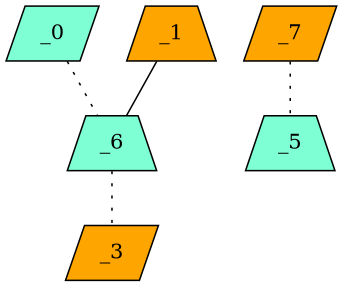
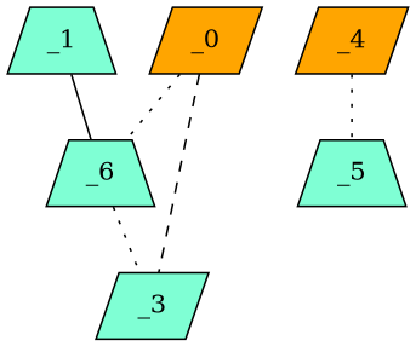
  graph {
    node [fillcolor=aquamarine shape=parallelogram style=filled]
    edge [style=dotted]
-   _0 [x=1.85918 y=2.71159]
+   _0 [fillcolor=orange x=1.85918 y=2.71159]
    n2 [label=_6 shape=trapezium x=0.214632 y=0.858269]
-   _3 [fillcolor=orange x=0.339668 y=2.4683]
-   _1 [fillcolor=orange shape=trapezium x=2.04955 y=1.4338]
-   _4 [fillcolor=orange x=0.2111 y=1.59444 label=_7]
+   _3 [x=0.339668 y=2.4683]
+   _1 [shape=trapezium x=2.04955 y=1.4338]
+   _4 [fillcolor=orange x=0.2111 y=1.59444]
    _5 [shape=trapezium x=2.63201 y=1.65019]
    _0 -- n2
+   _0 -- _3 [style=dashed]
    n2 -- _3
    _1 -- n2 [style=solid]
    _4 -- _5
  }
